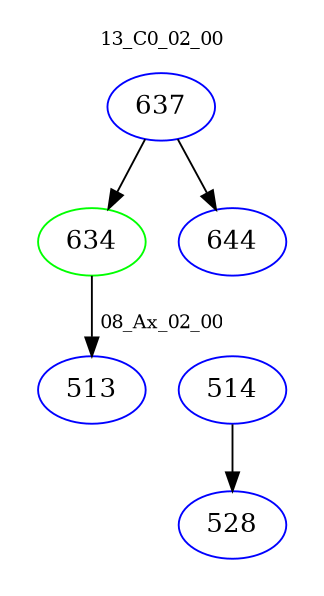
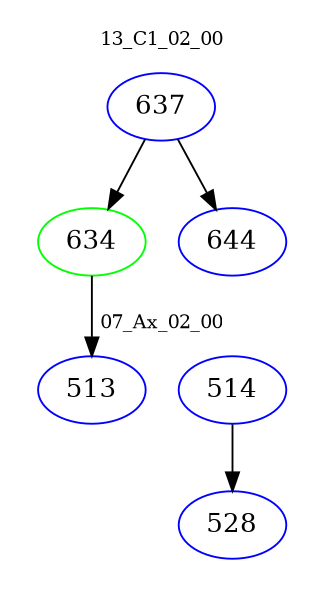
  digraph {
    node [color=blue]
    edge [color=black]
    n1 [label=514]
    n2 [label=513]
    n3 [label=528]
    n4 [label=637]
    n5 [color=green label=634]
    n6 [label=644]
    subgraph cluster_1 {
      color=white
      fontsize=10
-     label="08_Ax_02_00"
+     label="07_Ax_02_00"
      n1
      n2
      n3
    }
    subgraph cluster_2 {
      color=white
      fontsize=10
-     label="13_C0_02_00"
+     label="13_C1_02_00"
      n4
      n5
      n6
    }
    n1 -> n3
    n4 -> n5
    n4 -> n6
    n5 -> n2
  }
